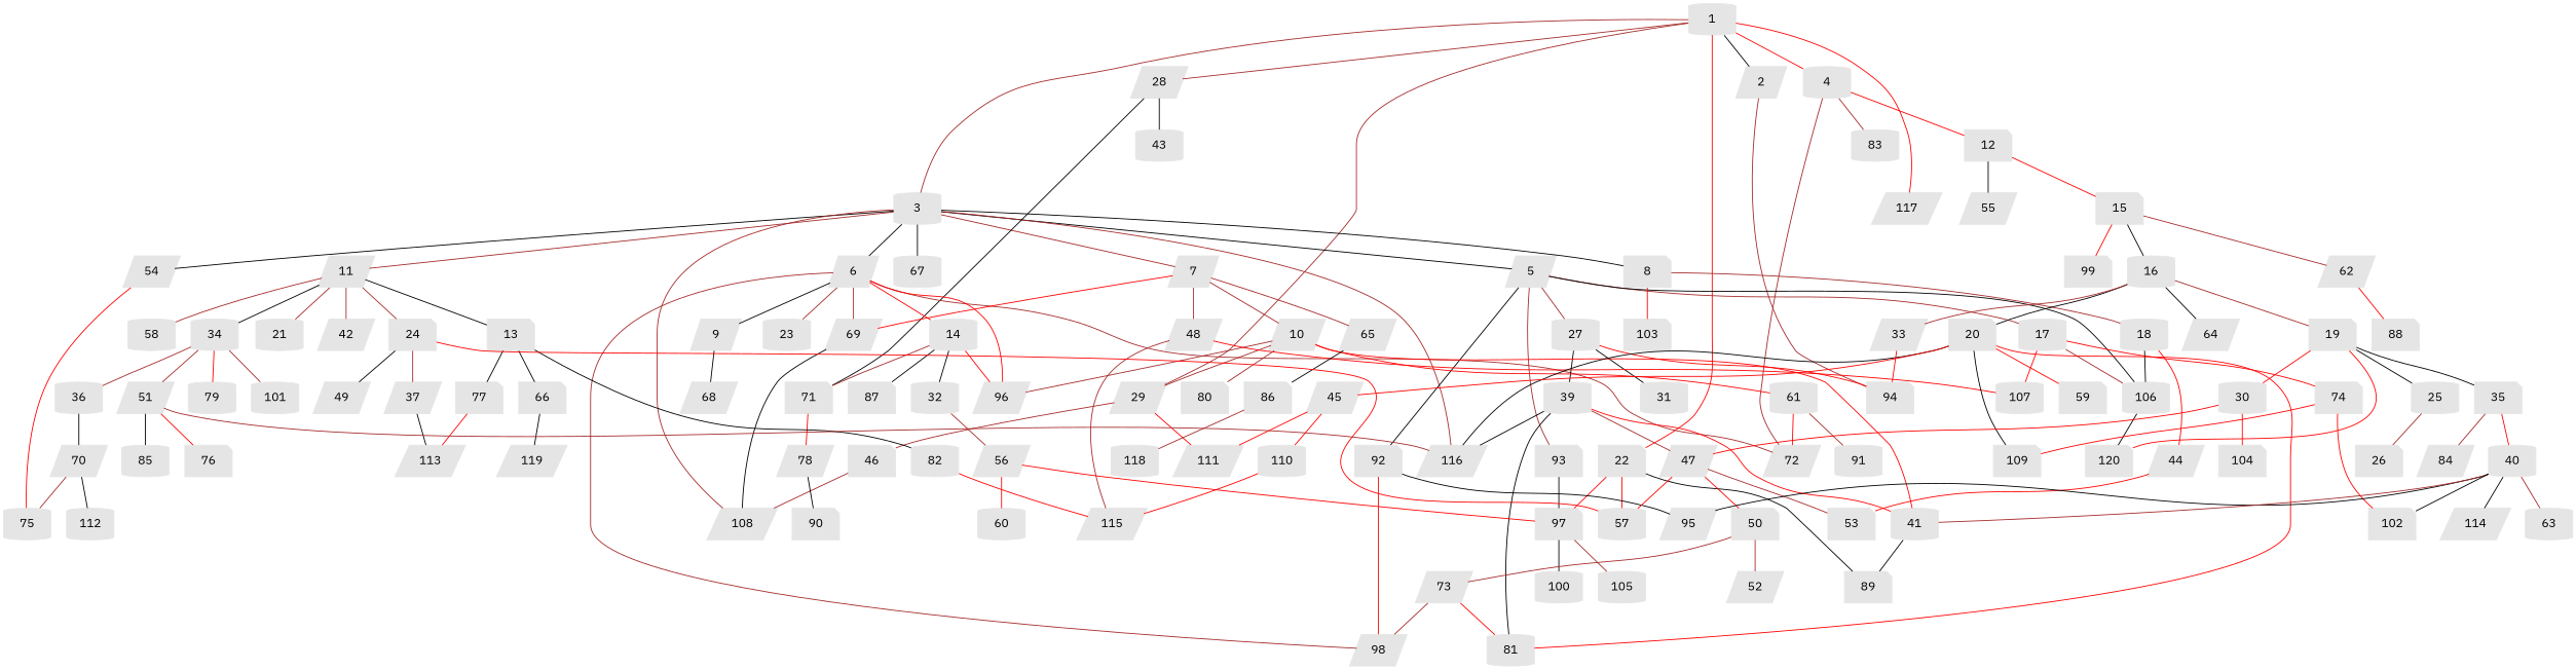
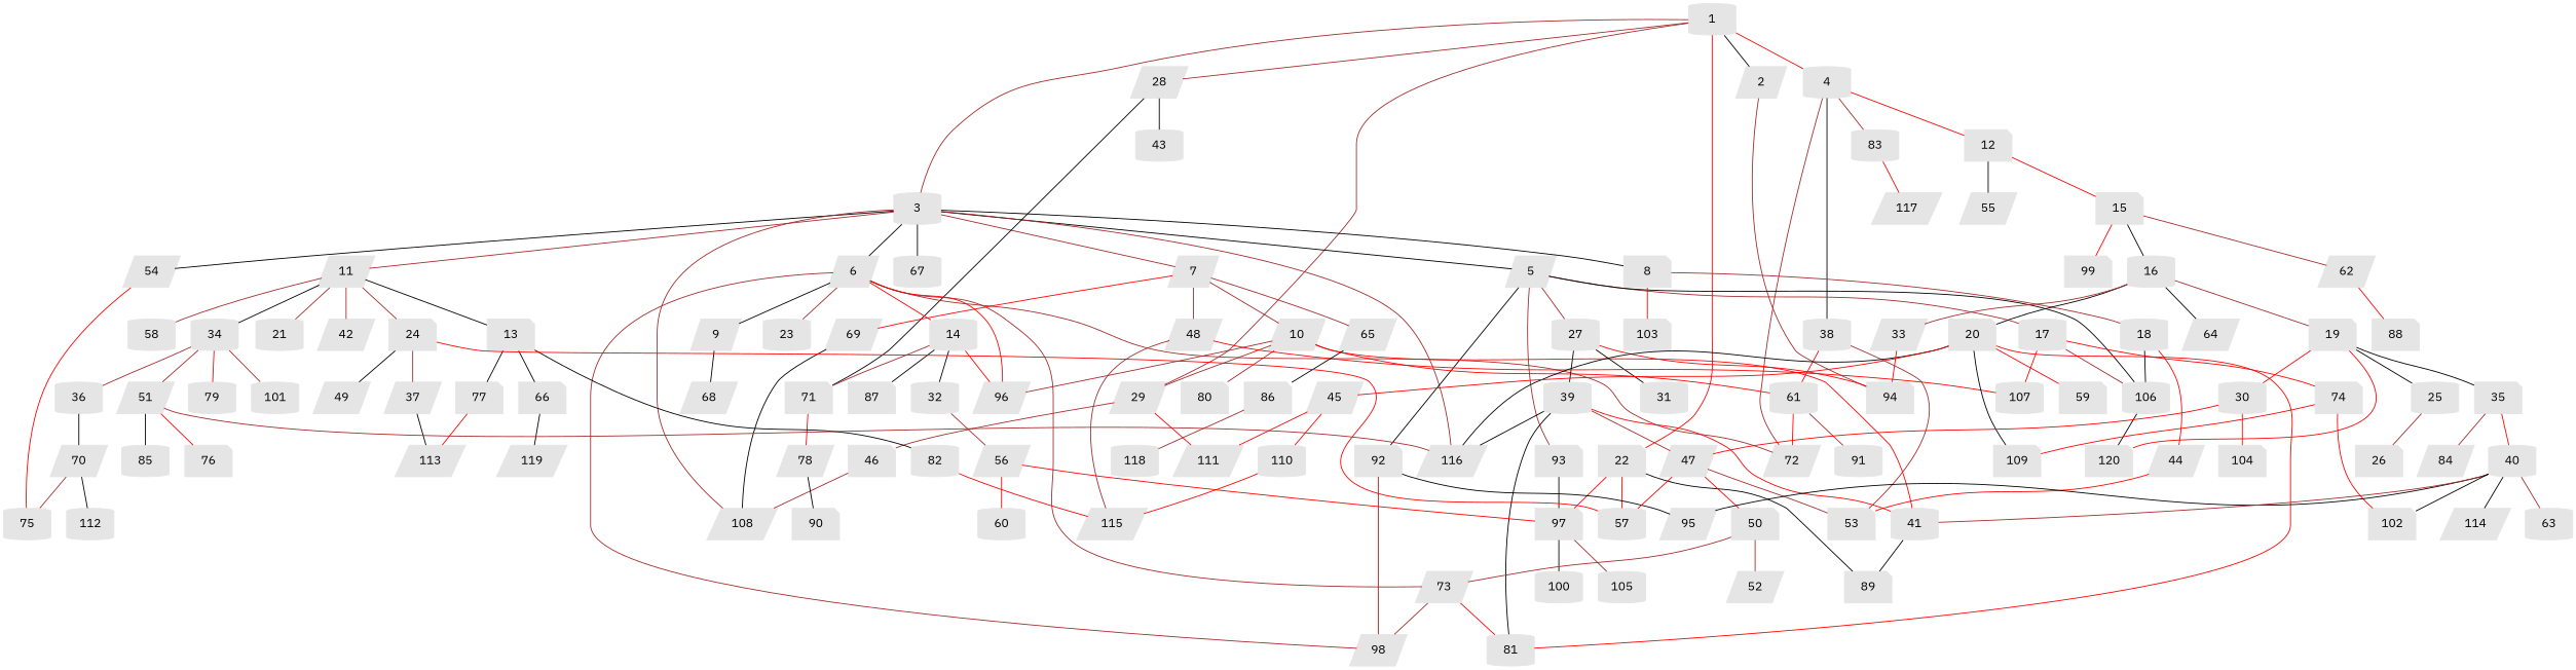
  graph {
    fontname="IBM Plex Sans"
    node [color=gray90 fontname="IBM Plex Sans" shape=parallelogram style=filled]
    edge [color=brown fontname="IBM Plex Sans"]
    1 [shape=cylinder]
    2
    3 [shape=cylinder]
    4 [shape=cylinder]
    22 [shape=note]
    28
    29
    94 [shape=note]
    5
    6
    7
    8 [shape=note]
    11
    54
    67 [shape=cylinder]
    108
    116
    12 [shape=note]
+   38 [shape=cylinder]
    72
    83 [shape=cylinder]
    57 [shape=cylinder]
    89 [shape=note]
    97 [shape=note]
    71 [shape=note]
    43 [shape=cylinder]
    46 [shape=note]
    111
    17 [shape=cylinder]
    27 [shape=cylinder]
    92 [shape=note]
    93 [shape=note]
    106 [shape=cylinder]
    9
    14 [shape=cylinder]
    23 [shape=cylinder]
    73
    96
    98
    10
    48
    65
    69
    18 [shape=cylinder]
    103 [shape=note]
    13 [shape=note]
    21 [shape=cylinder]
    24 [shape=note]
    34 [shape=cylinder]
    42
    58 [shape=cylinder]
    75 [shape=cylinder]
    15 [shape=note]
    55
    61 [shape=cylinder]
    53 [shape=note]
    117
    74 [shape=note]
    107 [shape=cylinder]
    31 [shape=cylinder]
    39 [shape=cylinder]
    95
    120 [shape=note]
    68
    32 [shape=cylinder]
    87 [shape=note]
    81 [shape=cylinder]
    41 [shape=cylinder]
    80 [shape=note]
    115
    86 [shape=note]
    44
    91 [shape=cylinder]
    66 [shape=note]
    77 [shape=note]
    82 [shape=cylinder]
    37
    49
    36 [shape=cylinder]
    51
    79 [shape=cylinder]
    101 [shape=cylinder]
    16 [shape=cylinder]
    62
    99 [shape=note]
    119
    113
    56
    78
    19 [shape=note]
    20 [shape=note]
    33
    64
    88 [shape=note]
    25 [shape=cylinder]
    30 [shape=cylinder]
    35 [shape=note]
    45
    59 [shape=note]
    109 [shape=note]
    102 [shape=note]
    26 [shape=note]
    47
    104 [shape=note]
    40 [shape=cylinder]
    84
    110 [shape=cylinder]
    100 [shape=cylinder]
    105 [shape=cylinder]
    50 [shape=note]
    60 [shape=cylinder]
    70
    76 [shape=note]
    85 [shape=cylinder]
    63 [shape=cylinder]
    114
    112 [shape=cylinder]
    52
    118 [shape=cylinder]
    90 [shape=note]
    1 -- 2 [color=black]
    1 -- 3
    1 -- 4 [color=red]
    1 -- 22 [color=red]
    1 -- 28
    1 -- 29
    2 -- 94
    3 -- 5 [color=black]
    3 -- 6 [color=black]
    3 -- 7
    3 -- 8 [color=black]
    3 -- 11
    3 -- 54 [color=black]
    3 -- 67 [color=black]
    3 -- 108
    3 -- 116
    4 -- 12 [color=red]
+   4 -- 38 [color=black]
    4 -- 72
    4 -- 83
    22 -- 57 [color=red]
    22 -- 89 [color=black]
    22 -- 97 [color=red]
    28 -- 71 [color=black]
    28 -- 43 [color=black]
    29 -- 46
    29 -- 111 [color=red]
    5 -- 17
    5 -- 27
    5 -- 92 [color=black]
    5 -- 93
    5 -- 106 [color=black]
    6 -- 72
    6 -- 9 [color=black]
    6 -- 14 [color=red]
    6 -- 23
-   6 -- 69
+   6 -- 73
    6 -- 96 [color=red]
    6 -- 98
    7 -- 10
    7 -- 48
    7 -- 65
    7 -- 69 [color=red]
    8 -- 18
    8 -- 103 [color=red]
    11 -- 13 [color=black]
    11 -- 21
    11 -- 24
    11 -- 34 [color=black]
    11 -- 42
    11 -- 58
    54 -- 75 [color=red]
    12 -- 15 [color=red]
    12 -- 55 [color=black]
-   1 -- 117 [color=red]
+   38 -- 61 [color=red]
+   38 -- 53
+   83 -- 117 [color=red]
    97 -- 100 [color=black]
    97 -- 105
    71 -- 78 [color=red]
    46 -- 108
    17 -- 106
    17 -- 74 [color=red]
    17 -- 107 [color=red]
    27 -- 94 [color=red]
    27 -- 31 [color=black]
    27 -- 39 [color=black]
    92 -- 98 [color=red]
    92 -- 95 [color=black]
    93 -- 97 [color=black]
    106 -- 120 [color=black]
    9 -- 68 [color=black]
    14 -- 71
    14 -- 96 [color=red]
    14 -- 32 [color=black]
    14 -- 87 [color=black]
    73 -- 98
    73 -- 81 [color=red]
    10 -- 29
    10 -- 96
    10 -- 61 [color=red]
    10 -- 41 [color=red]
    10 -- 80
    48 -- 107 [color=red]
    48 -- 115
    65 -- 86 [color=black]
    69 -- 108 [color=black]
    18 -- 106 [color=black]
    18 -- 44 [color=red]
    13 -- 66 [color=black]
    13 -- 77 [color=black]
    13 -- 82 [color=black]
    24 -- 57 [color=red]
    24 -- 37
    24 -- 49 [color=black]
    34 -- 36
    34 -- 51
    34 -- 79 [color=red]
    34 -- 101
    15 -- 16 [color=black]
    15 -- 62
    15 -- 99 [color=red]
    61 -- 72 [color=red]
    61 -- 91
    74 -- 109 [color=red]
    74 -- 102 [color=red]
    39 -- 116 [color=black]
    39 -- 81 [color=black]
    39 -- 41 [color=red]
    39 -- 47
    32 -- 56
    41 -- 89 [color=black]
    86 -- 118
    44 -- 53 [color=red]
    66 -- 119 [color=black]
    77 -- 113 [color=red]
    82 -- 115 [color=red]
    37 -- 113 [color=black]
    36 -- 70 [color=black]
    51 -- 116
    51 -- 76 [color=red]
    51 -- 85 [color=black]
    16 -- 19
    16 -- 20 [color=black]
    16 -- 33
    16 -- 64 [color=black]
    62 -- 88 [color=red]
    56 -- 97 [color=red]
    56 -- 60 [color=red]
    78 -- 90 [color=black]
    19 -- 120 [color=red]
    19 -- 25 [color=black]
    19 -- 30 [color=red]
    19 -- 35 [color=black]
    20 -- 116 [color=black]
    20 -- 81 [color=red]
    20 -- 45 [color=red]
    20 -- 59 [color=red]
    20 -- 109 [color=black]
    33 -- 94 [color=red]
    25 -- 26
    30 -- 47 [color=red]
    30 -- 104 [color=red]
    35 -- 40 [color=red]
    35 -- 84
    45 -- 111 [color=red]
    45 -- 110 [color=red]
    47 -- 57 [color=red]
    47 -- 53
    47 -- 50 [color=red]
    40 -- 95 [color=black]
    40 -- 41
    40 -- 102 [color=black]
    40 -- 63
    40 -- 114 [color=black]
    110 -- 115 [color=red]
    50 -- 73
    50 -- 52
    70 -- 75
    70 -- 112 [color=black]
  }
